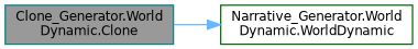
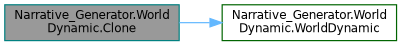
  digraph {
    rankdir=LR
    node [fontname=Helvetica fontsize=10 shape=box style=filled]
-   n1 [color=teal fillcolor=grey60 fontcolor=black height=0.2 label="Clone_Generator.World\lDynamic.Clone" width=0.4]
+   n1 [color=teal fillcolor=grey60 fontcolor=black height=0.2 label="Narrative_Generator.World\lDynamic.Clone" width=0.4]
    n2 [color=darkgreen fillcolor=white height=0.2 label="Narrative_Generator.World\lDynamic.WorldDynamic" width=0.4]
    n1 -> n2 [color=steelblue1 fontname=Helvetica fontsize=10 labelfontname=Helvetica labelfontsize=10 style=solid]
  }
